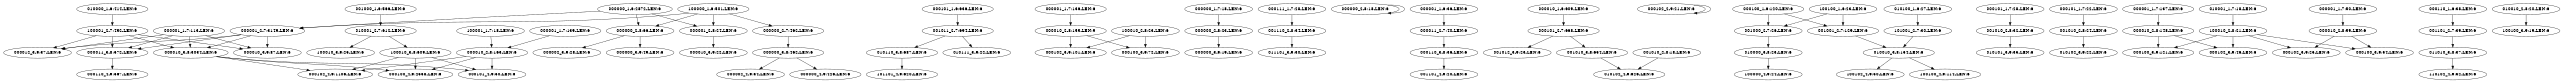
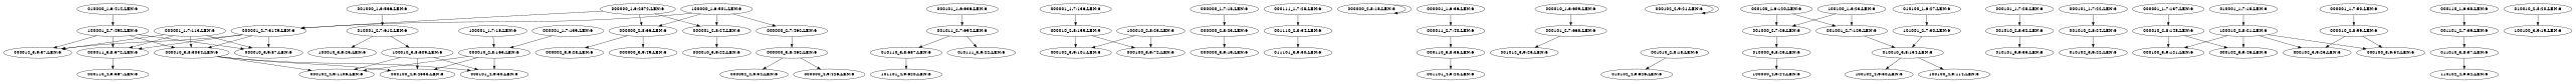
  digraph {
    "100000_1-6:501-LEN:6"
    "000001_2-7:3149-LEN:6"
    "000000_2-8:66-LEN:6"
    "000000_2-7:462-LEN:6"
    "000001_2-8:24-LEN:6"
    "000012_3-9:37-LEN:6"
    "000011_3-8:572-LEN:6"
    "000010_3-8:3034-LEN:6"
    "000010_3-9:87-LEN:6"
    "000000_3-9:49-LEN:6"
    "000002_3-9:28-LEN:6"
    "000000_3-8:462-LEN:6"
    "000010_3-9:22-LEN:6"
    "000110_4-9:567-LEN:6"
    "000102_4-9:1106-LEN:6"
    "000100_4-9:2538-LEN:6"
    "000101_4-9:50-LEN:6"
    "000002_4-9:34-LEN:6"
    "000000_4-9:426-LEN:6"
    "010110_3-8:687-LEN:6"
    "101101_4-9:620-LEN:6"
    "000000_1-6:2872-LEN:6"
    n23 [label="000010_2-8:155-LEN:9"]
    "000102_3-9:101-LEN:6"
    "000100_3-9:72-LEN:6"
    "000000_2-8:23-LEN:6"
    "000000_3-9:19-LEN:6"
    "000001_1-7:113-LEN:6"
    "001110_2-8:34-LEN:6"
    "011101_3-9:30-LEN:6"
    "000000_2-8:18-LEN:6"
    "000101_1-6:636-LEN:6"
    "001011_2-7:694-LEN:6"
    "010111_3-9:22-LEN:6"
    "000001_1-7:136-LEN:6"
    "000001_1-6:36-LEN:6"
    "000011_2-7:40-LEN:6"
    "000110_3-8:36-LEN:6"
    "001101_4-9:20-LEN:6"
    "000010_1-6:609-LEN:6"
    "000101_2-7:668-LEN:6"
    "001012_3-9:23-LEN:6"
-   "001010_3-8:654-LEN:6"
    "010102_4-9:626-LEN:6"
    "000102_2-9:21-LEN:6"
    "100010_2-8:23-LEN:6"
    "001000_2-7:26-LEN:6"
    "010000_3-8:23-LEN:6"
    "100000_4-9:24-LEN:6"
    "000101_1-7:28-LEN:6"
    "001010_2-8:32-LEN:6"
    "010101_3-9:35-LEN:6"
    "000000_1-7:18-LEN:6"
    "000100_1-6:120-LEN:6"
    "001001_2-7:129-LEN:6"
    "010010_3-8:154-LEN:6"
    "100100_4-9:114-LEN:6"
    "100102_4-9:50-LEN:6"
    "010000_1-6:414-LEN:6"
    "100001_2-7:452-LEN:6"
    "100010_3-8:609-LEN:6"
    "001010_2-8:24-LEN:6"
    "010102_3-9:22-LEN:6"
    "001000_1-6:566-LEN:6"
    "010001_2-7:612-LEN:6"
    "100010_3-9:25-LEN:6"
    "000010_2-8:148-LEN:6"
    "000100_3-9:121-LEN:6"
    "000102_3-9:46-LEN:6"
    "001010_2-8:18-LEN:6"
    "000001_1-7:137-LEN:6"
    "100010_2-8:21-LEN:6"
    "000102_3-9:25-LEN:6"
    "000100_3-9:54-LEN:6"
    "100100_1-6:23-LEN:6"
    "000010_2-8:163-LEN:6"
    "001101_2-7:39-LEN:6"
    "011010_3-8:37-LEN:6"
    "110102_4-9:32-LEN:6"
    "000110_1-6:38-LEN:6"
    "010001_1-7:18-LEN:6"
    "101001_2-7:30-LEN:6"
    "010100_1-6:27-LEN:6"
    "000001_1-7:50-LEN:6"
    "000010_2-8:59-LEN:6"
    "010010_2-8:20-LEN:6"
    "100100_3-9:19-LEN:6"
    "000101_1-7:22-LEN:6"
    "100001_1-7:18-LEN:6"
    "000111_1-7:28-LEN:6"
    "000001_1-7:139-LEN:6"
    "100000_1-6:501-LEN:6" -> "000001_2-7:3149-LEN:6"
    "100000_1-6:501-LEN:6" -> "000000_2-8:66-LEN:6"
    "100000_1-6:501-LEN:6" -> "000000_2-7:462-LEN:6"
    "100000_1-6:501-LEN:6" -> "000001_2-8:24-LEN:6"
    "000001_2-7:3149-LEN:6" -> "000012_3-9:37-LEN:6"
    "000001_2-7:3149-LEN:6" -> "000011_3-8:572-LEN:6"
    "000001_2-7:3149-LEN:6" -> "000010_3-8:3034-LEN:6"
    "000001_2-7:3149-LEN:6" -> "000010_3-9:87-LEN:6"
    "000000_2-8:66-LEN:6" -> "000000_3-9:49-LEN:6"
    "000000_2-8:66-LEN:6" -> "000002_3-9:28-LEN:6"
    "000000_2-7:462-LEN:6" -> "000000_3-8:462-LEN:6"
    "000001_2-8:24-LEN:6" -> "000010_3-9:22-LEN:6"
    "000011_3-8:572-LEN:6" -> "000110_4-9:567-LEN:6"
    "000010_3-8:3034-LEN:6" -> "000102_4-9:1106-LEN:6"
    "000010_3-8:3034-LEN:6" -> "000100_4-9:2538-LEN:6"
    "000010_3-8:3034-LEN:6" -> "000101_4-9:50-LEN:6"
    "000000_3-8:462-LEN:6" -> "000002_4-9:34-LEN:6"
    "000000_3-8:462-LEN:6" -> "000000_4-9:426-LEN:6"
    "010110_3-8:687-LEN:6" -> "101101_4-9:620-LEN:6"
    "000000_1-6:2872-LEN:6" -> "000001_2-7:3149-LEN:6"
    "000000_1-6:2872-LEN:6" -> "000000_2-8:66-LEN:6"
    "000000_1-6:2872-LEN:6" -> "000001_2-8:24-LEN:6"
    n23 -> "000102_3-9:101-LEN:6"
    n23 -> "000100_3-9:72-LEN:6"
    "000000_2-8:23-LEN:6" -> "000000_3-9:19-LEN:6"
    "000001_1-7:113-LEN:6" -> "000012_3-9:37-LEN:6"
    "000001_1-7:113-LEN:6" -> "000011_3-8:572-LEN:6"
    "000001_1-7:113-LEN:6" -> "000010_3-8:3034-LEN:6"
    "000001_1-7:113-LEN:6" -> "000010_3-9:87-LEN:6"
    "001110_2-8:34-LEN:6" -> "011101_3-9:30-LEN:6"
    "000000_2-8:18-LEN:6" -> "000000_2-8:18-LEN:6"
    "000101_1-6:636-LEN:6" -> "001011_2-7:694-LEN:6"
    "001011_2-7:694-LEN:6" -> "010110_3-8:687-LEN:6"
    "001011_2-7:694-LEN:6" -> "010111_3-9:22-LEN:6"
    "000001_1-7:136-LEN:6" -> n23
    "000001_1-6:36-LEN:6" -> "000011_2-7:40-LEN:6"
    "000011_2-7:40-LEN:6" -> "000110_3-8:36-LEN:6"
    "000110_3-8:36-LEN:6" -> "001101_4-9:20-LEN:6"
    "000010_1-6:609-LEN:6" -> "000101_2-7:668-LEN:6"
    "000101_2-7:668-LEN:6" -> "001012_3-9:23-LEN:6"
-   "000101_2-7:668-LEN:6" -> "001010_3-8:654-LEN:6"
-   "001010_3-8:654-LEN:6" -> "010102_4-9:626-LEN:6"
    "000102_2-9:21-LEN:6" -> "000102_2-9:21-LEN:6"
    "100010_2-8:23-LEN:6" -> "000102_3-9:101-LEN:6"
    "100010_2-8:23-LEN:6" -> "000100_3-9:72-LEN:6"
    "001000_2-7:26-LEN:6" -> "010000_3-8:23-LEN:6"
    "010000_3-8:23-LEN:6" -> "100000_4-9:24-LEN:6"
    "000101_1-7:28-LEN:6" -> "001010_2-8:32-LEN:6"
    "001010_2-8:32-LEN:6" -> "010101_3-9:35-LEN:6"
    "000000_1-7:18-LEN:6" -> "000000_2-8:23-LEN:6"
    "000100_1-6:120-LEN:6" -> "001000_2-7:26-LEN:6"
    "000100_1-6:120-LEN:6" -> "001001_2-7:129-LEN:6"
    "001001_2-7:129-LEN:6" -> "010010_3-8:154-LEN:6"
    "010010_3-8:154-LEN:6" -> "100100_4-9:114-LEN:6"
    "010010_3-8:154-LEN:6" -> "100102_4-9:50-LEN:6"
    "010000_1-6:414-LEN:6" -> "100001_2-7:452-LEN:6"
    "100001_2-7:452-LEN:6" -> "000012_3-9:37-LEN:6"
    "100001_2-7:452-LEN:6" -> "000011_3-8:572-LEN:6"
    "100001_2-7:452-LEN:6" -> "000010_3-8:3034-LEN:6"
    "100001_2-7:452-LEN:6" -> "000010_3-9:87-LEN:6"
    "100010_3-8:609-LEN:6" -> "000102_4-9:1106-LEN:6"
    "100010_3-8:609-LEN:6" -> "000100_4-9:2538-LEN:6"
    "100010_3-8:609-LEN:6" -> "000101_4-9:50-LEN:6"
    "001010_2-8:24-LEN:6" -> "010102_3-9:22-LEN:6"
    "001000_1-6:566-LEN:6" -> "010001_2-7:612-LEN:6"
    "010001_2-7:612-LEN:6" -> "100010_3-8:609-LEN:6"
    "010001_2-7:612-LEN:6" -> "100010_3-9:25-LEN:6"
    "000010_2-8:148-LEN:6" -> "000100_3-9:121-LEN:6"
    "000010_2-8:148-LEN:6" -> "000102_3-9:46-LEN:6"
    "001010_2-8:18-LEN:6" -> "010102_4-9:626-LEN:6"
    "000001_1-7:137-LEN:6" -> "000010_2-8:148-LEN:6"
    "100010_2-8:21-LEN:6" -> "000100_3-9:121-LEN:6"
    "100010_2-8:21-LEN:6" -> "000102_3-9:46-LEN:6"
    "100010_2-8:21-LEN:6" -> "000102_3-9:25-LEN:6"
    "100010_2-8:21-LEN:6" -> "000100_3-9:54-LEN:6"
    "100100_1-6:23-LEN:6" -> "001000_2-7:26-LEN:6"
    "100100_1-6:23-LEN:6" -> "001001_2-7:129-LEN:6"
    "000010_2-8:163-LEN:6" -> "000102_4-9:1106-LEN:6"
    "000010_2-8:163-LEN:6" -> "000100_4-9:2538-LEN:6"
    "000010_2-8:163-LEN:6" -> "000101_4-9:50-LEN:6"
    "001101_2-7:39-LEN:6" -> "011010_3-8:37-LEN:6"
    "011010_3-8:37-LEN:6" -> "110102_4-9:32-LEN:6"
    "000110_1-6:38-LEN:6" -> "001101_2-7:39-LEN:6"
    "010001_1-7:18-LEN:6" -> "100010_2-8:21-LEN:6"
    "101001_2-7:30-LEN:6" -> "010010_3-8:154-LEN:6"
    "010100_1-6:27-LEN:6" -> "101001_2-7:30-LEN:6"
    "000001_1-7:50-LEN:6" -> "000010_2-8:59-LEN:6"
    "000010_2-8:59-LEN:6" -> "000102_3-9:25-LEN:6"
    "000010_2-8:59-LEN:6" -> "000100_3-9:54-LEN:6"
    "010010_2-8:20-LEN:6" -> "100100_3-9:19-LEN:6"
    "000101_1-7:22-LEN:6" -> "001010_2-8:24-LEN:6"
    "100001_1-7:18-LEN:6" -> "000010_2-8:163-LEN:6"
    "000111_1-7:28-LEN:6" -> "001110_2-8:34-LEN:6"
    "000001_1-7:139-LEN:6" -> "000010_2-8:163-LEN:6"
  }
